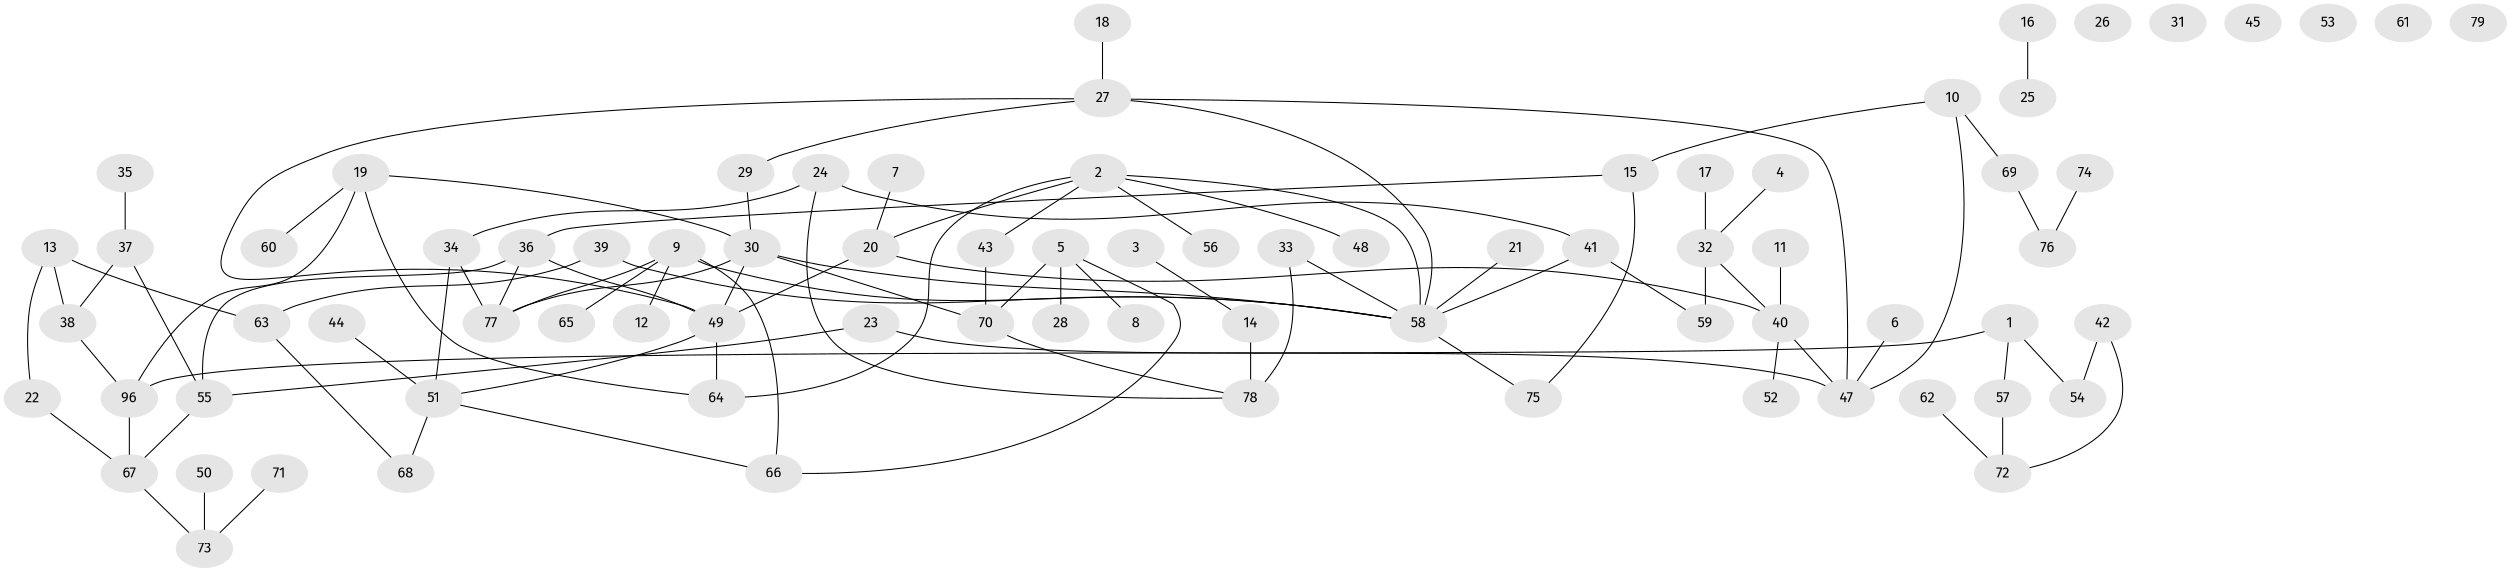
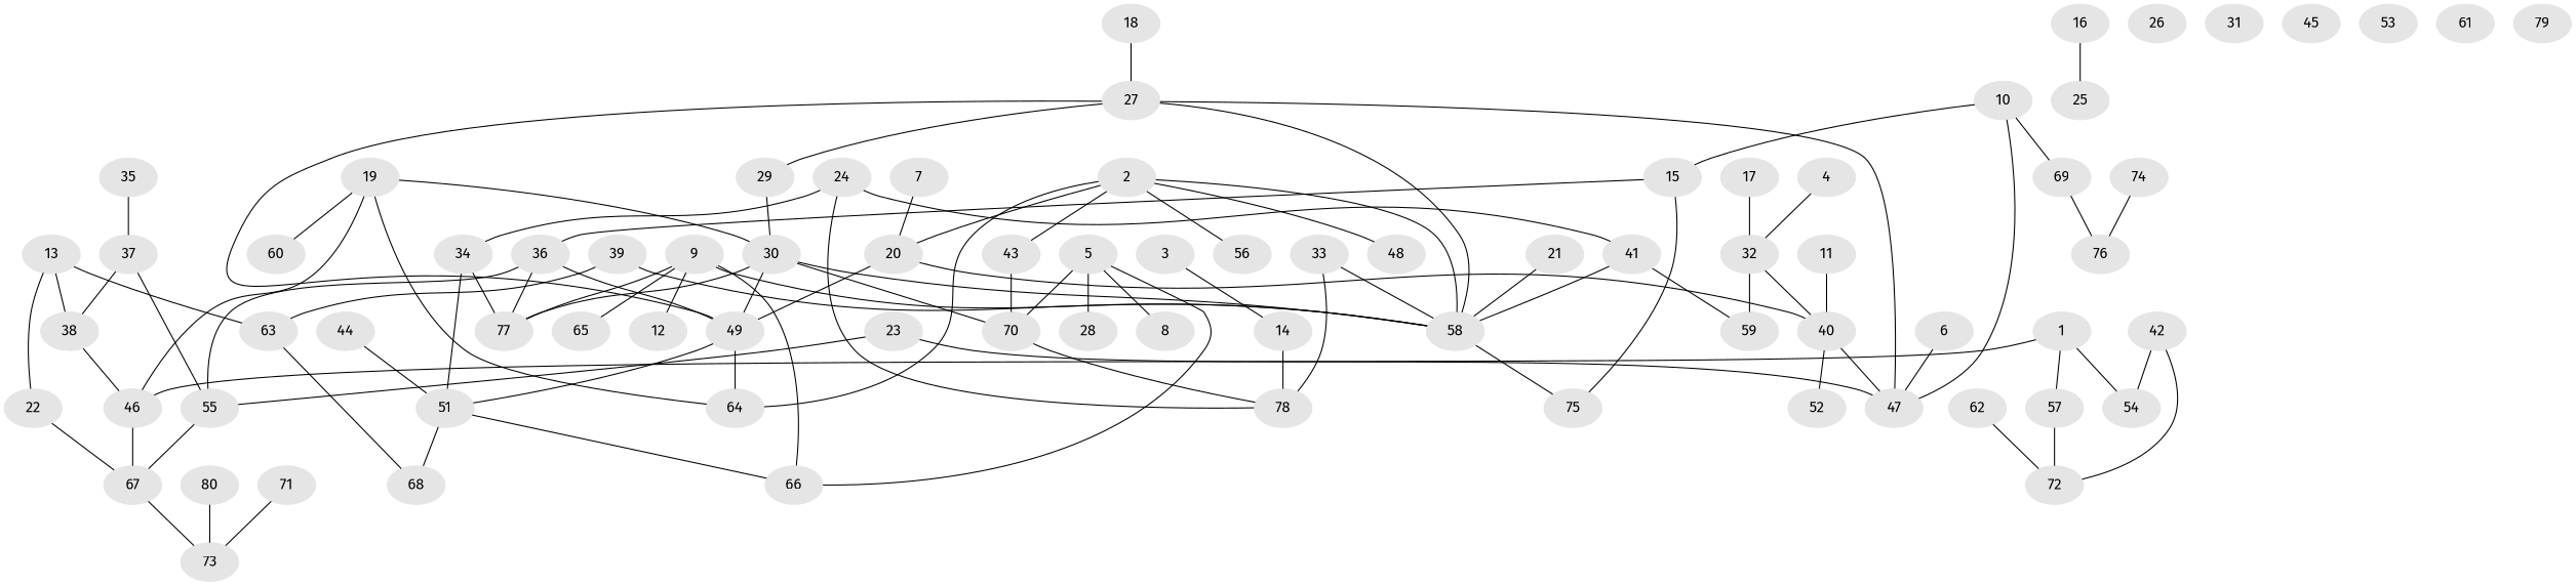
  graph {
    fontname="Fira Sans"
    node [color=gray90 fontname="Fira Sans" style=filled]
    edge [fontname="Fira Sans"]
    1
-   46 [label=96]
+   46
    54
    57
    67
    72
    2
    20
    43
    48
    56
    58
    64
    40
    49
    70
    75
    3
    14
    78
    4
    32
    59
    5
    8
    28
    66
    6
    47
    39
    63
    7
    9
    12
    65
    77
    10
    15
    69
    36
    76
    11
    52
    34
    51
    13
    22
    38
    68
    55
    16
    25
    17
    18
    27
    29
    19
    30
    60
    21
-   50
+   50 [label=80]
    73
    23
    24
    41
    26
    74
    31
    33
    35
    37
    42
    44
    45
    53
    61
    62
    71
    79
    1 -- 46
    1 -- 54
    1 -- 57
    46 -- 67
    57 -- 72
    67 -- 73
    2 -- 20
    2 -- 43
    2 -- 48
    2 -- 56
    2 -- 58
    2 -- 64
    20 -- 40
    20 -- 49
    43 -- 70
    58 -- 75
    40 -- 47
    40 -- 52
    49 -- 64
    49 -- 51
    70 -- 78
    3 -- 14
    14 -- 78
    4 -- 32
    32 -- 40
    32 -- 59
    5 -- 70
    5 -- 8
    5 -- 28
    5 -- 66
    6 -- 47
    39 -- 58
    39 -- 63
    63 -- 68
    7 -- 20
    9 -- 58
    9 -- 66
    9 -- 12
    9 -- 65
    9 -- 77
    10 -- 47
    10 -- 15
    10 -- 69
    15 -- 75
    15 -- 36
    69 -- 76
    36 -- 49
    36 -- 77
    36 -- 55
    11 -- 40
    34 -- 77
    34 -- 51
    51 -- 66
    51 -- 68
    13 -- 63
    13 -- 22
    13 -- 38
    22 -- 67
    38 -- 46
    55 -- 67
    16 -- 25
    17 -- 32
    18 -- 27
    27 -- 58
    27 -- 49
    27 -- 47
    27 -- 29
    29 -- 30
    19 -- 46
    19 -- 64
    19 -- 30
    19 -- 60
    30 -- 58
    30 -- 49
    30 -- 70
    30 -- 77
    21 -- 58
    50 -- 73
    23 -- 47
    23 -- 55
    24 -- 78
    24 -- 34
    24 -- 41
    41 -- 58
    41 -- 59
    74 -- 76
    33 -- 58
    33 -- 78
    35 -- 37
    37 -- 38
    37 -- 55
    42 -- 54
    42 -- 72
    44 -- 51
    62 -- 72
    71 -- 73
  }
